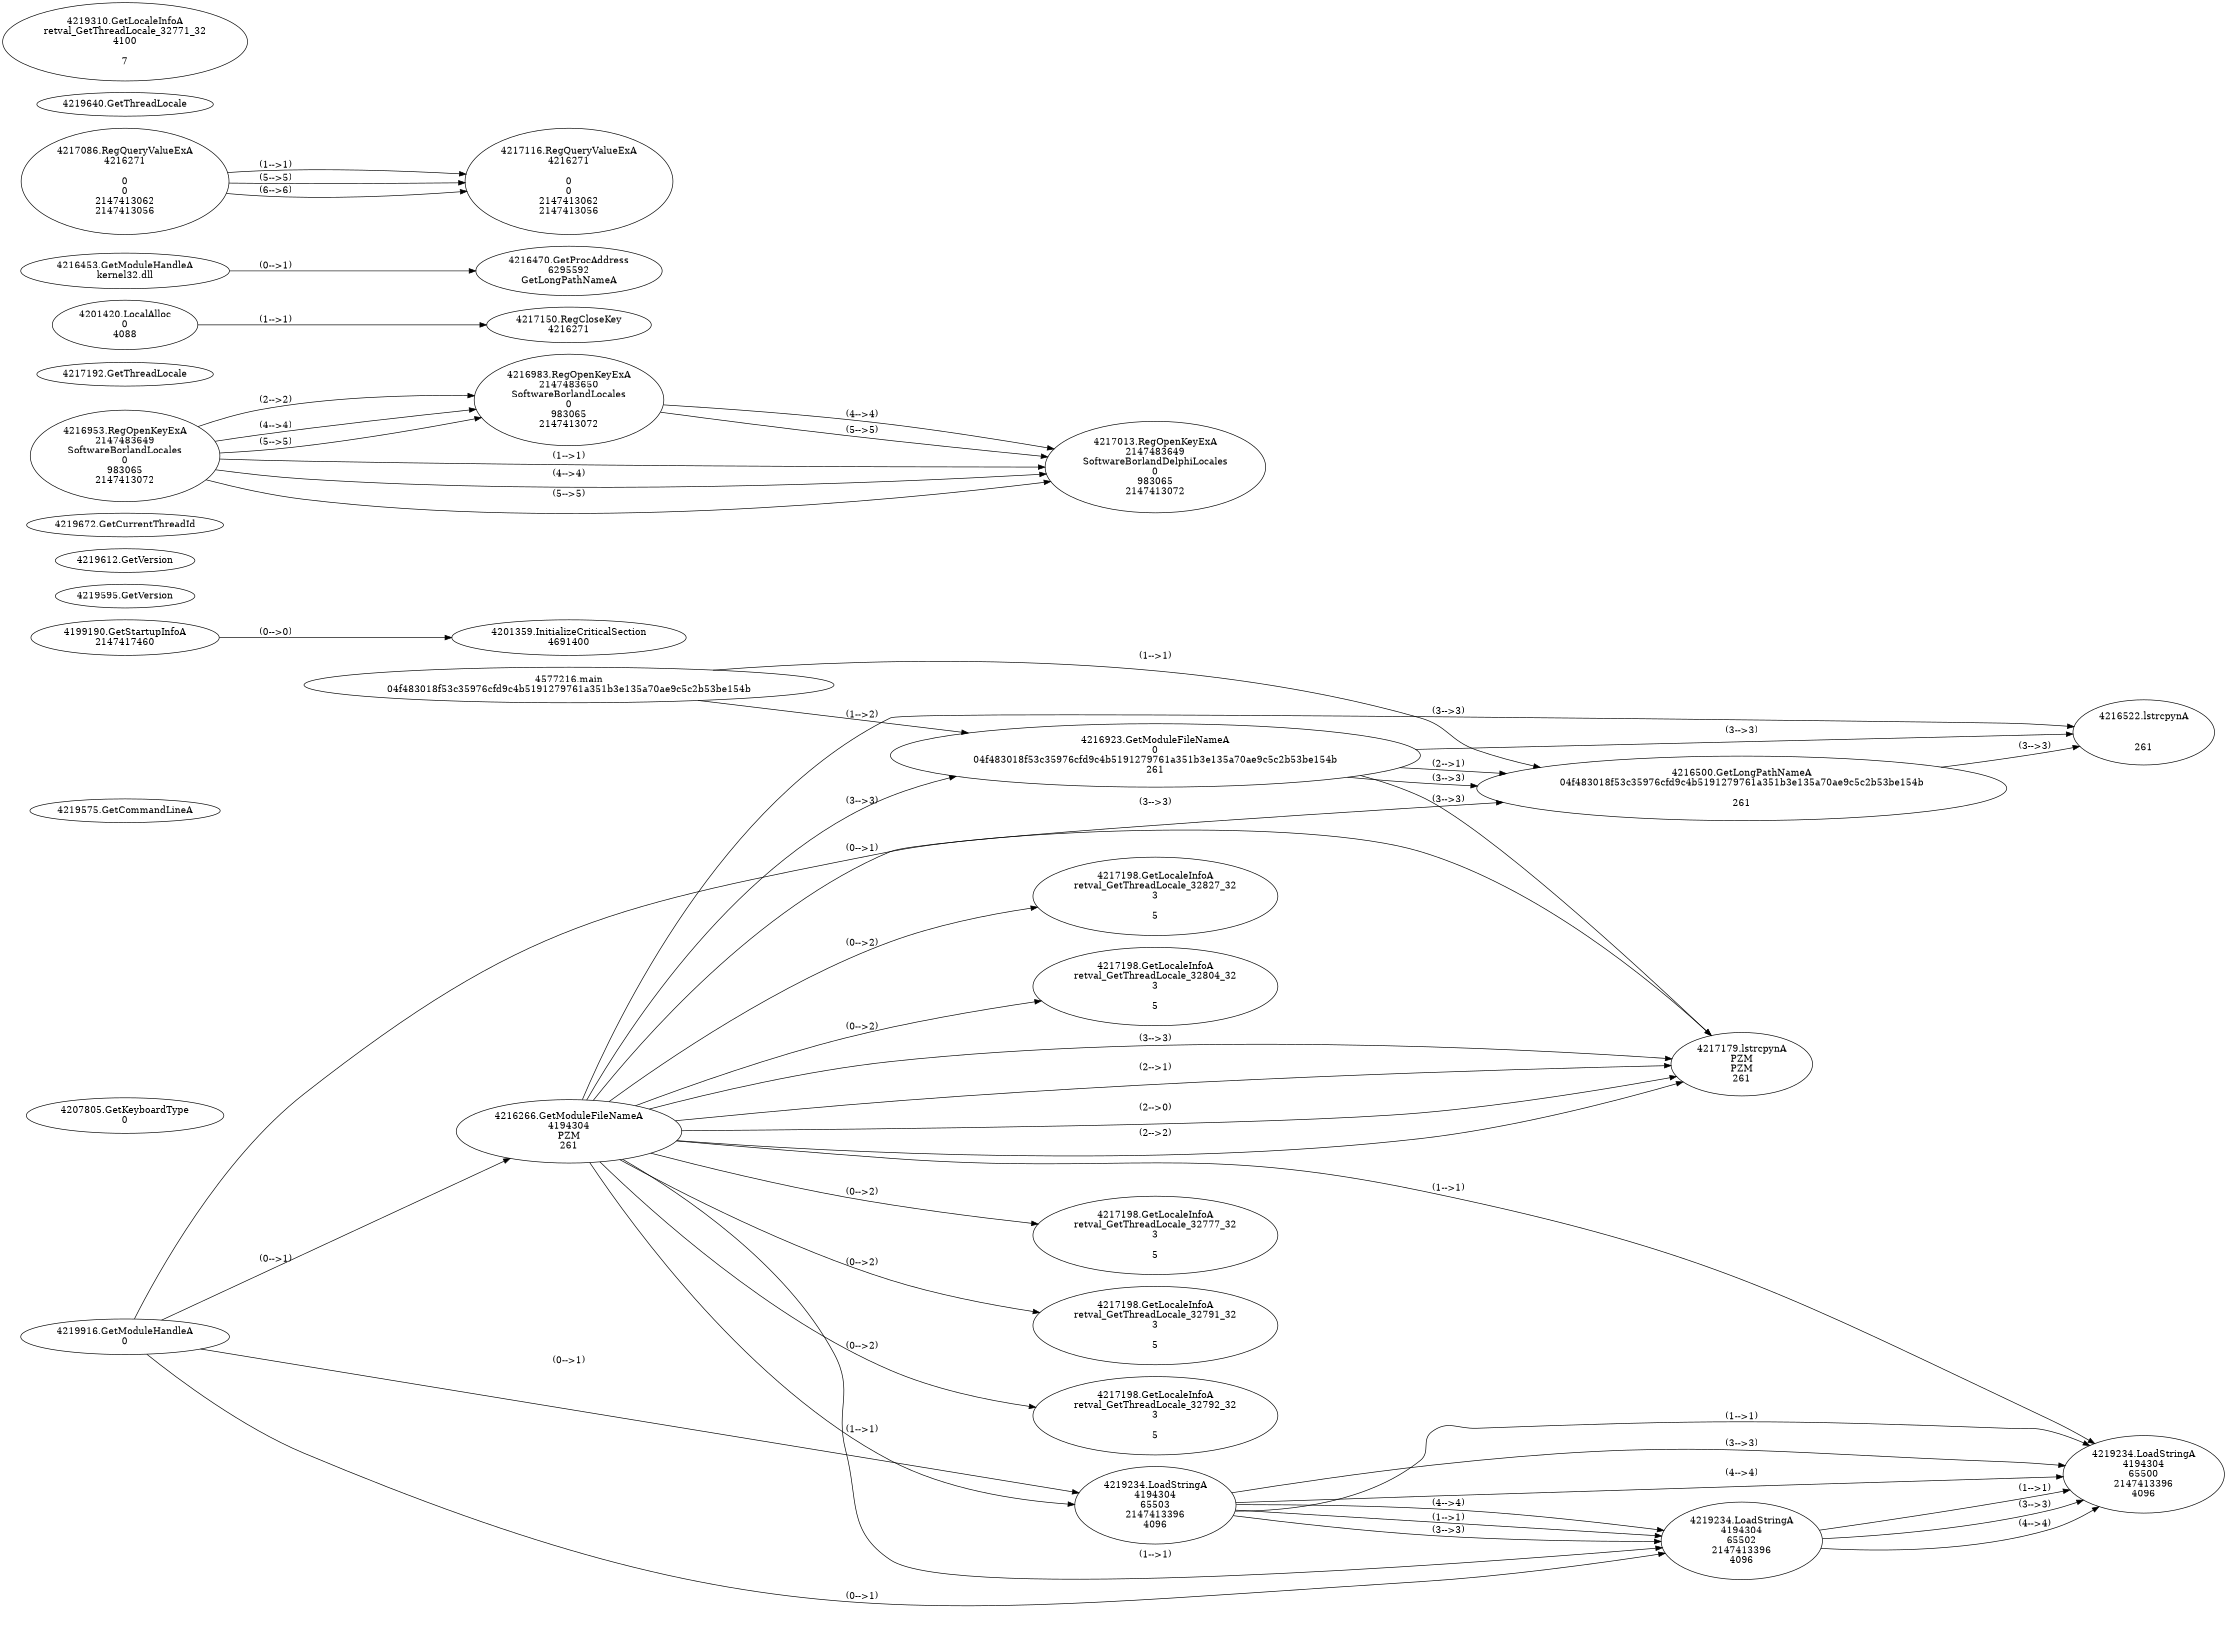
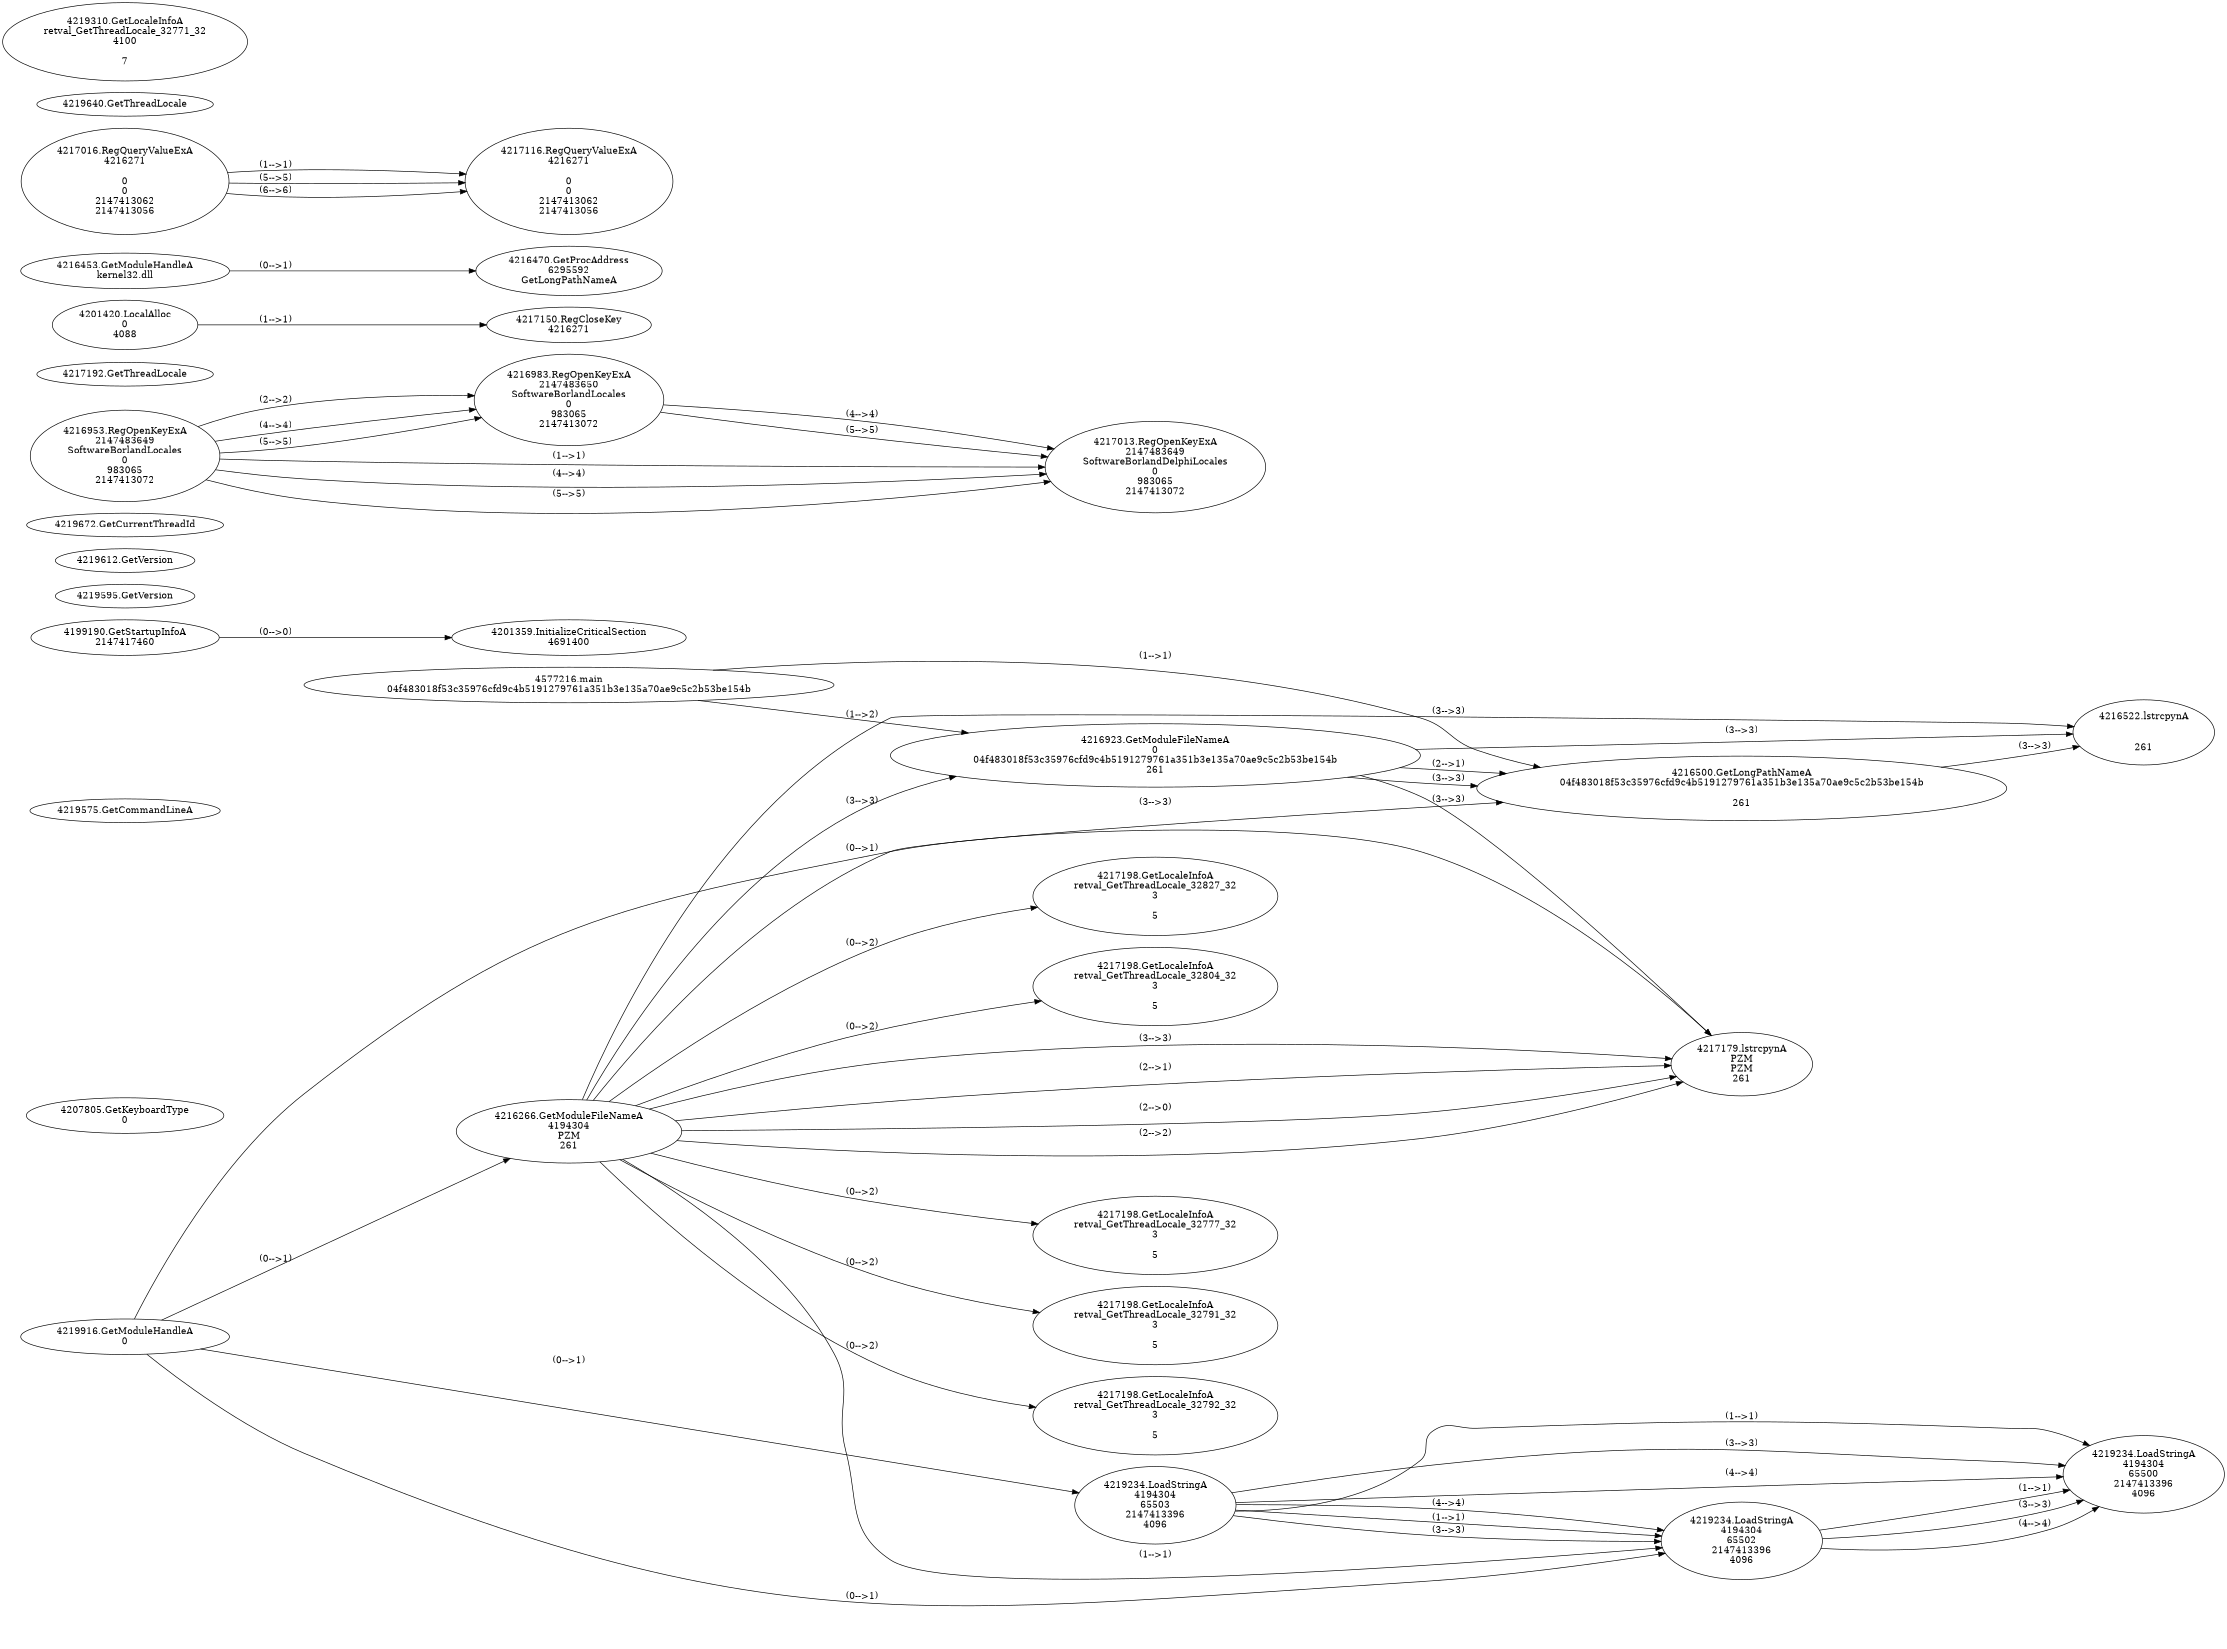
  digraph {
    rankdir=LR
    n1 [label="4577216.main\n04f483018f53c35976cfd9c4b5191279761a351b3e135a70ae9c5c2b53be154b"]
    n2 [label="4216923.GetModuleFileNameA\n0\n04f483018f53c35976cfd9c4b5191279761a351b3e135a70ae9c5c2b53be154b\n261"]
    n3 [label="4216500.GetLongPathNameA\n04f483018f53c35976cfd9c4b5191279761a351b3e135a70ae9c5c2b53be154b\n\n261"]
    n4 [label="4217179.lstrcpynA\nPZM\nPZM\n261"]
    n5 [label="4216522.lstrcpynA\n\n\n261"]
    n6 [label="4219916.GetModuleHandleA\n0"]
    n7 [label="4216266.GetModuleFileNameA\n4194304\nPZM\n261"]
    n8 [label="4219234.LoadStringA\n4194304\n65503\n2147413396\n4096"]
    n9 [label="4219234.LoadStringA\n4194304\n65502\n2147413396\n4096"]
    n10 [label="4219234.LoadStringA\n4194304\n65500\n2147413396\n4096"]
    n11 [label="4217198.GetLocaleInfoA\nretval_GetThreadLocale_32777_32\n3\n\n5"]
    n12 [label="4217198.GetLocaleInfoA\nretval_GetThreadLocale_32791_32\n3\n\n5"]
    n13 [label="4217198.GetLocaleInfoA\nretval_GetThreadLocale_32792_32\n3\n\n5"]
    n14 [label="4217198.GetLocaleInfoA\nretval_GetThreadLocale_32827_32\n3\n\n5"]
    n15 [label="4217198.GetLocaleInfoA\nretval_GetThreadLocale_32804_32\n3\n\n5"]
    n16 [label="4207805.GetKeyboardType\n0"]
    n17 [label="4219575.GetCommandLineA\n"]
    n18 [label="4199190.GetStartupInfoA\n2147417460"]
    n19 [label="4201359.InitializeCriticalSection\n4691400"]
    n20 [label="4219595.GetVersion\n"]
    n21 [label="4219612.GetVersion\n"]
    n22 [label="4219672.GetCurrentThreadId\n"]
    n23 [label="4216953.RegOpenKeyExA\n2147483649\nSoftware\Borland\Locales\n0\n983065\n2147413072"]
    n24 [label="4216983.RegOpenKeyExA\n2147483650\nSoftware\Borland\Locales\n0\n983065\n2147413072"]
    n25 [label="4217013.RegOpenKeyExA\n2147483649\nSoftware\Borland\Delphi\Locales\n0\n983065\n2147413072"]
    n26 [label="4217192.GetThreadLocale\n"]
    n27 [label="4201420.LocalAlloc\n0\n4088"]
    n28 [label="4217150.RegCloseKey\n4216271"]
    n29 [label="4216453.GetModuleHandleA\nkernel32.dll"]
    n30 [label="4216470.GetProcAddress\n6295592\nGetLongPathNameA"]
-   n31 [label="4217086.RegQueryValueExA\n4216271\n\n0\n0\n2147413062\n2147413056"]
+   n31 [label="4217016.RegQueryValueExA\n4216271\n\n0\n0\n2147413062\n2147413056"]
    n32 [label="4217116.RegQueryValueExA\n4216271\n\n0\n0\n2147413062\n2147413056"]
    n33 [label="4219640.GetThreadLocale\n"]
    n34 [label="4219310.GetLocaleInfoA\nretval_GetThreadLocale_32771_32\n4100\n\n7"]
    n1 -> n2 [label="(1-->2)"]
    n1 -> n3 [label="(1-->1)"]
    n2 -> n3 [label="(2-->1)"]
    n2 -> n3 [label="(3-->3)"]
    n2 -> n4 [label="(3-->3)"]
    n2 -> n5 [label="(3-->3)"]
    n3 -> n5 [label="(3-->3)"]
    n6 -> n4 [label="(0-->1)"]
    n6 -> n7 [label="(0-->1)"]
    n6 -> n8 [label="(0-->1)"]
    n6 -> n9 [label="(0-->1)"]
    n7 -> n2 [label="(3-->3)"]
    n7 -> n3 [label="(3-->3)"]
    n7 -> n4 [label="(2-->1)"]
    n7 -> n4 [label="(2-->2)"]
    n7 -> n4 [label="(3-->3)"]
    n7 -> n4 [label="(2-->0)"]
    n7 -> n5 [label="(3-->3)"]
-   n7 -> n8 [label="(1-->1)"]
    n7 -> n9 [label="(1-->1)"]
-   n7 -> n10 [label="(1-->1)"]
    n7 -> n11 [label="(0-->2)"]
    n7 -> n12 [label="(0-->2)"]
    n7 -> n13 [label="(0-->2)"]
    n7 -> n14 [label="(0-->2)"]
    n7 -> n15 [label="(0-->2)"]
    n8 -> n9 [label="(1-->1)"]
    n8 -> n9 [label="(3-->3)"]
    n8 -> n9 [label="(4-->4)"]
    n8 -> n10 [label="(1-->1)"]
    n8 -> n10 [label="(3-->3)"]
    n8 -> n10 [label="(4-->4)"]
    n9 -> n10 [label="(1-->1)"]
    n9 -> n10 [label="(3-->3)"]
    n9 -> n10 [label="(4-->4)"]
    n18 -> n19 [label="(0-->0)"]
    n23 -> n24 [label="(2-->2)"]
    n23 -> n24 [label="(4-->4)"]
    n23 -> n24 [label="(5-->5)"]
    n23 -> n25 [label="(1-->1)"]
    n23 -> n25 [label="(4-->4)"]
    n23 -> n25 [label="(5-->5)"]
    n24 -> n25 [label="(4-->4)"]
    n24 -> n25 [label="(5-->5)"]
    n27 -> n28 [label="(1-->1)"]
    n29 -> n30 [label="(0-->1)"]
    n31 -> n32 [label="(1-->1)"]
    n31 -> n32 [label="(5-->5)"]
    n31 -> n32 [label="(6-->6)"]
  }
